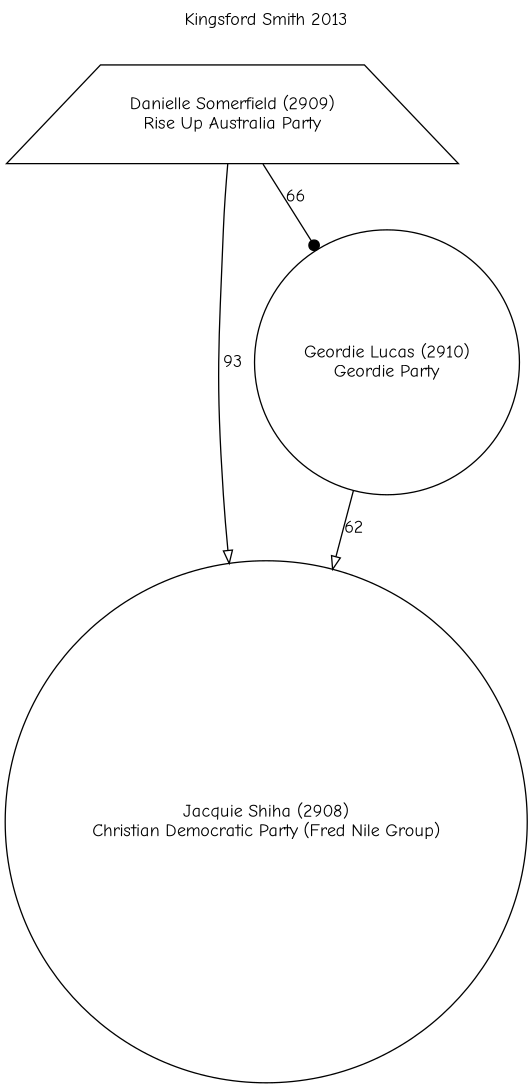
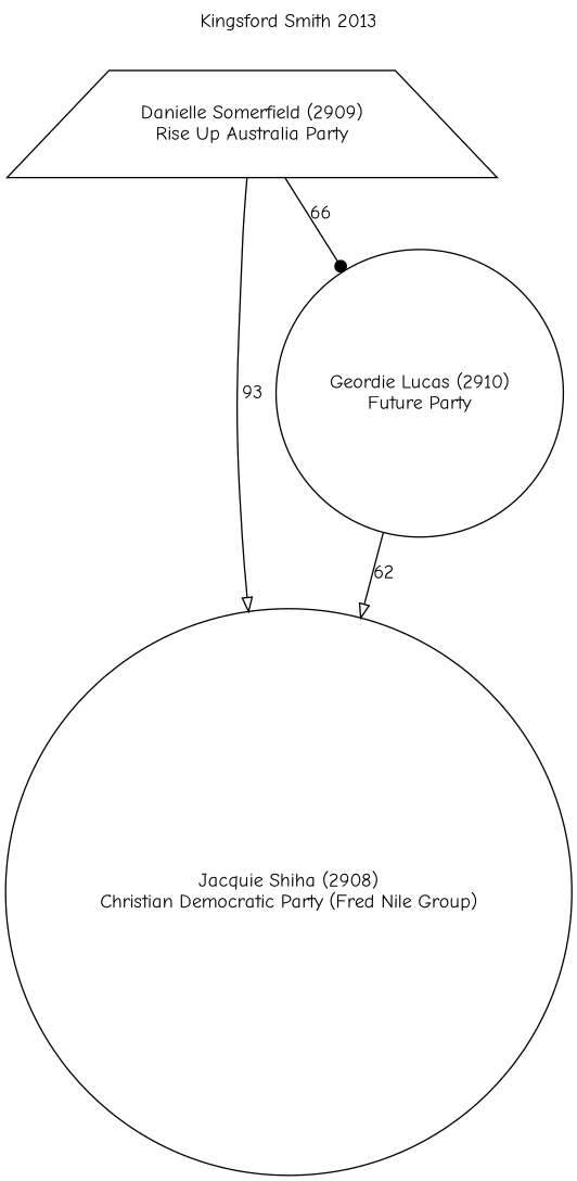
  digraph {
    label="Kingsford Smith 2013"
    labelloc=t
    mclimit=10
    fontname="Comic Neue"
    node [shape=circle fontname="Comic Neue"]
    edge [arrowhead=onormal fontname="Comic Neue"]
    n1 [label="Jacquie Shiha (2908)\nChristian Democratic Party (Fred Nile Group)"]
-   n2 [label="Geordie Lucas (2910)\nGeordie Party"]
+   n2 [label="Geordie Lucas (2910)\nFuture Party"]
    n3 [label="Danielle Somerfield (2909)\nRise Up Australia Party" shape=trapezium]
    n2 -> n1 [label=62]
    n3 -> n1 [label=93]
    n3 -> n2 [label=66 arrowhead=dot]
  }
